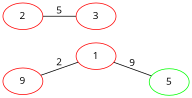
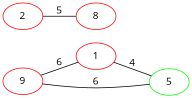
  graph {
    fontname="Open Sans"
    rankdir=LR
    node [color=red fontname="Open Sans" weight=1]
    edge [fontname="Open Sans"]
    n1 [label=9]
    1
    5 [color=green weight=2]
    2
-   3
-   n1 -- 1 [label=2]
-   1 -- 5 [label=9]
+   3 [label=8]
+   n1 -- 1 [label=6]
+   n1 -- 5 [label=6]
+   1 -- 5 [label=4]
    2 -- 3 [label=5]
  }
